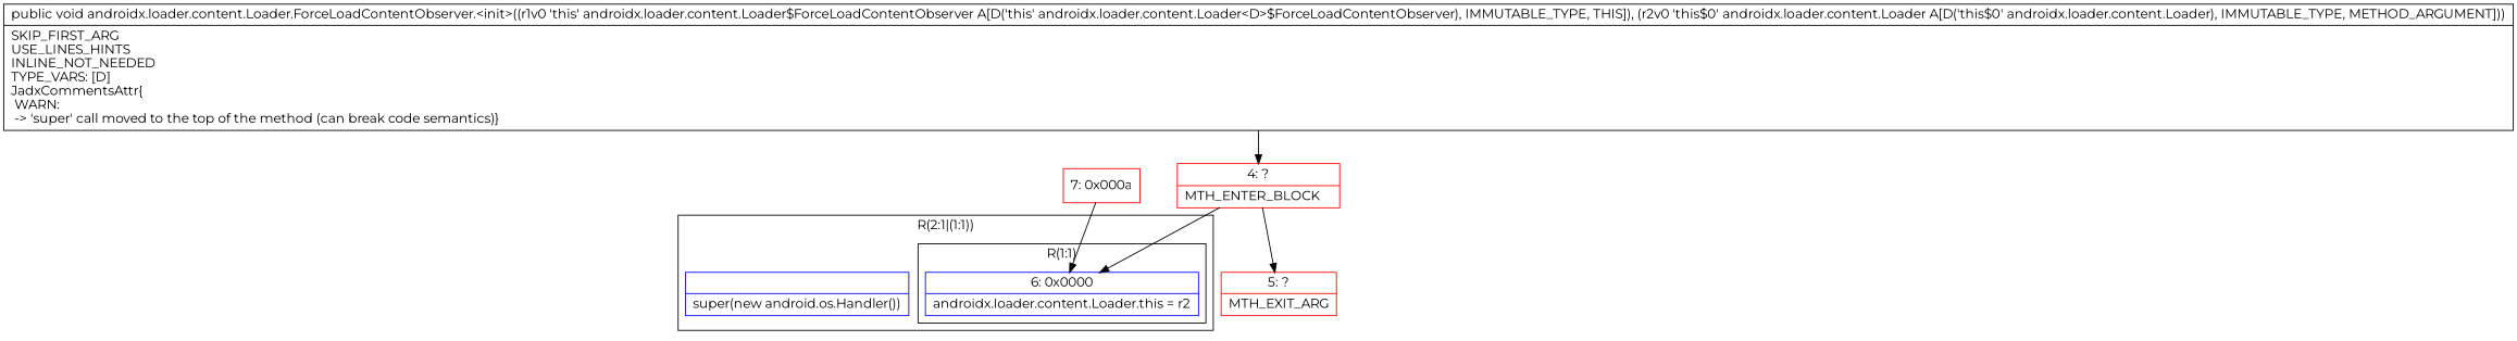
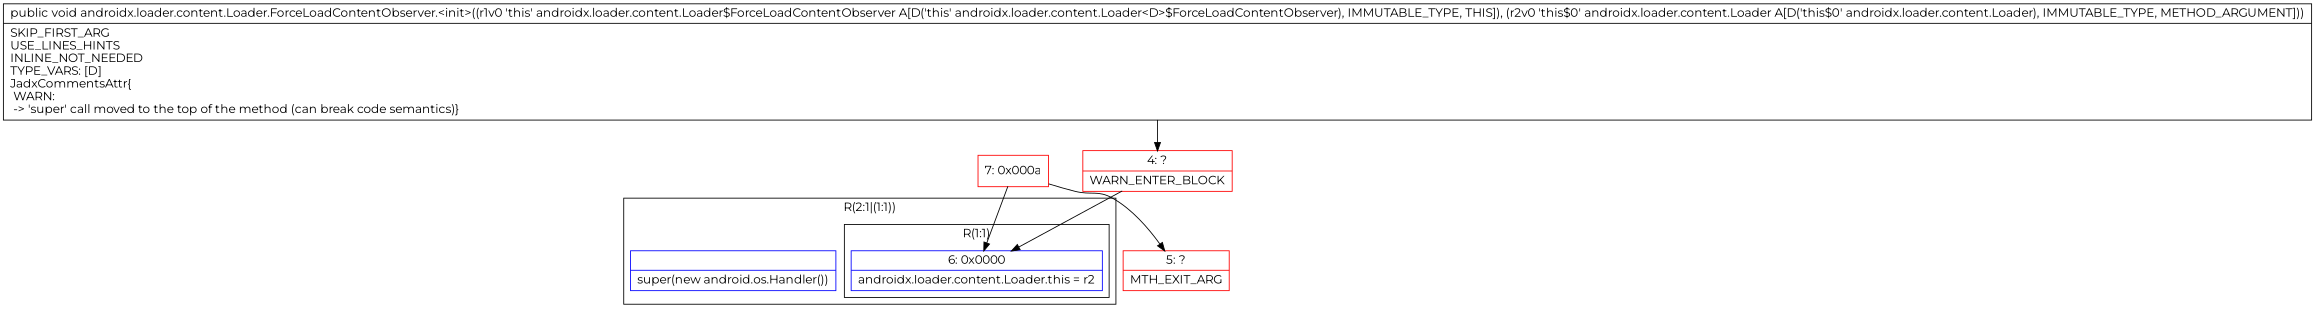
  digraph {
    fontname=Montserrat
    node [color=red fontname=Montserrat shape=record]
    edge [fontname=Montserrat]
    n1 [color=blue label="{6\:\ 0x0000|androidx.loader.content.Loader.this = r2\l}"]
    n2 [color=blue label="{|super(new android.os.Handler())\l}"]
    n3 [label="{7\:\ 0x000a}"]
    n4 [label="{5\:\ ?|MTH_EXIT_ARG\l}"]
-   n5 [label="{4\:\ ?|MTH_ENTER_BLOCK\l}"]
+   n5 [label="{4\:\ ?|WARN_ENTER_BLOCK\l}"]
    n6 [label="{public void androidx.loader.content.Loader.ForceLoadContentObserver.\<init\>((r1v0 'this' androidx.loader.content.Loader$ForceLoadContentObserver A[D('this' androidx.loader.content.Loader\<D\>$ForceLoadContentObserver), IMMUTABLE_TYPE, THIS]), (r2v0 'this$0' androidx.loader.content.Loader A[D('this$0' androidx.loader.content.Loader), IMMUTABLE_TYPE, METHOD_ARGUMENT]))  | SKIP_FIRST_ARG\lUSE_LINES_HINTS\lINLINE_NOT_NEEDED\lTYPE_VARS: [D]\lJadxCommentsAttr\{\l WARN: \l \-\> 'super' call moved to the top of the method (can break code semantics)\}\l}" color=""]
    subgraph cluster_1 {
      label="R(2:1|(1:1))"
      n2
      subgraph cluster_2 {
        label="R(1:1)"
        n1
      }
    }
    n3 -> n1
-   n5 -> n4
+   n3 -> n4
    n5 -> n1
    n6 -> n5
  }
